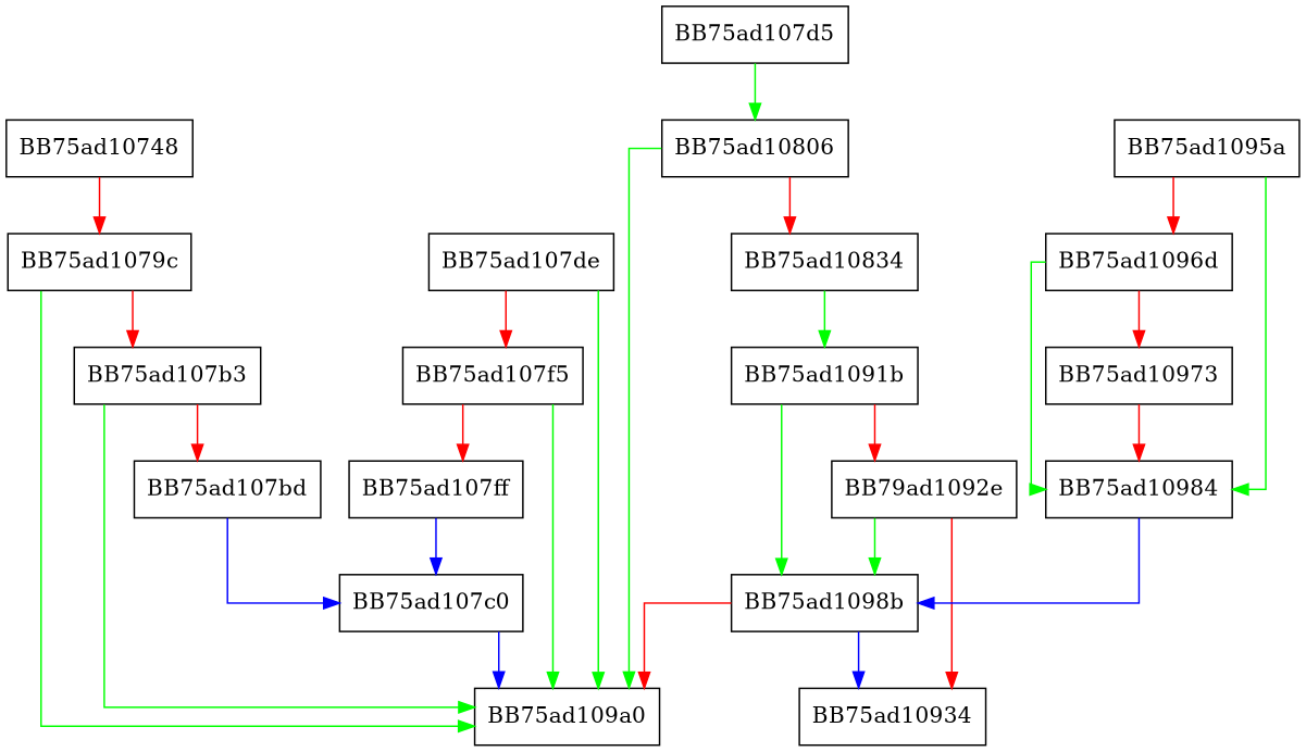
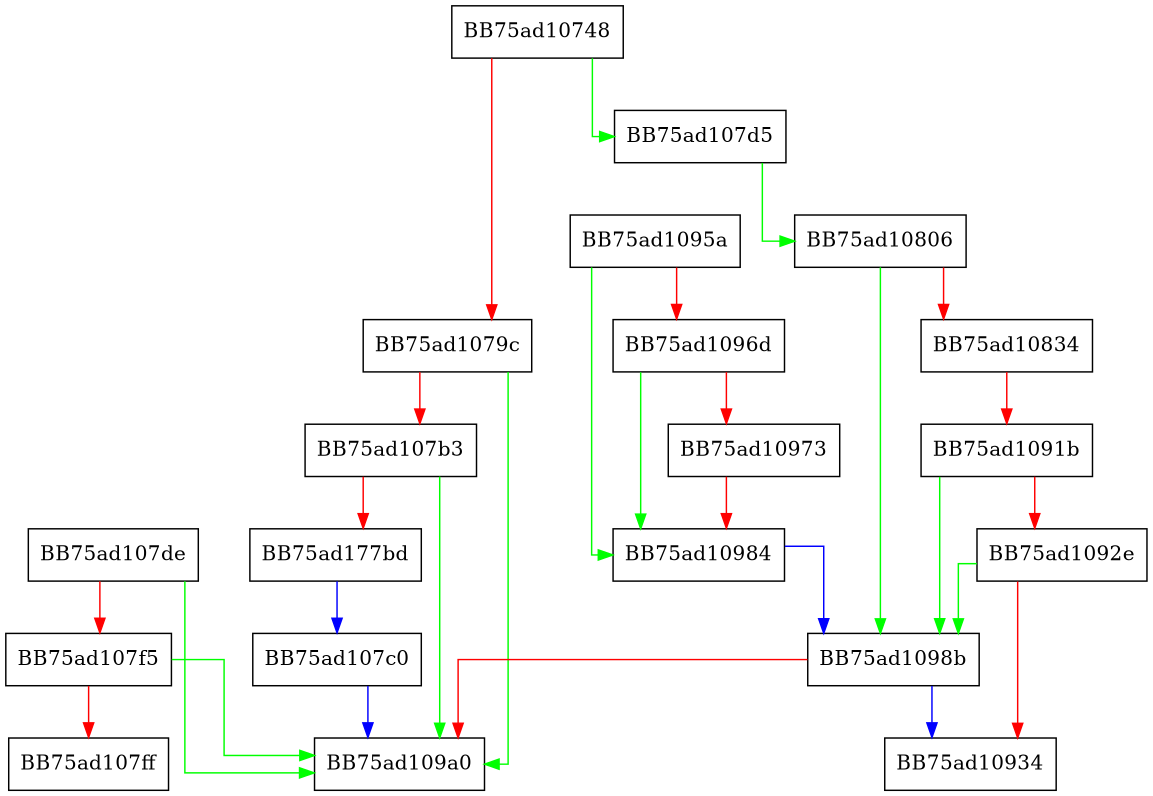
  digraph {
    splines=ortho
    node [shape=box]
    edge [color=red]
    BB75ad10748
    BB75ad107d5
    BB75ad1079c
    BB75ad10806
    BB75ad109a0
    BB75ad107b3
    BB75ad10834
    BB75ad107de
    BB75ad107f5
-   BB75ad107bd
+   BB75ad107bd [label=BB75ad177bd]
    BB75ad107c0
    BB75ad1091b
    BB75ad107ff
    BB75ad1098b
-   BB75ad1092e [label=BB79ad1092e]
+   BB75ad1092e
    n16 [label=BB75ad10984]
    BB75ad1095a
    BB75ad1096d
    BB75ad10934
    BB75ad10973
+   BB75ad10748 -> BB75ad107d5 [color=green]
    BB75ad10748 -> BB75ad1079c
    BB75ad107d5 -> BB75ad10806 [color=green]
    BB75ad1079c -> BB75ad109a0 [color=green]
    BB75ad1079c -> BB75ad107b3
-   BB75ad10806 -> BB75ad109a0 [color=green]
+   BB75ad10806 -> BB75ad1098b [color=green]
    BB75ad10806 -> BB75ad10834
    BB75ad107b3 -> BB75ad109a0 [color=green]
    BB75ad107b3 -> BB75ad107bd
-   BB75ad10834 -> BB75ad1091b [color=green]
+   BB75ad10834 -> BB75ad1091b
    BB75ad107de -> BB75ad109a0 [color=green]
    BB75ad107de -> BB75ad107f5
    BB75ad107f5 -> BB75ad109a0 [color=green]
    BB75ad107f5 -> BB75ad107ff
    BB75ad107bd -> BB75ad107c0 [color=blue]
    BB75ad107c0 -> BB75ad109a0 [color=blue]
    BB75ad1091b -> BB75ad1098b [color=green]
    BB75ad1091b -> BB75ad1092e
-   BB75ad107ff -> BB75ad107c0 [color=blue]
    BB75ad1098b -> BB75ad109a0
    BB75ad1098b -> BB75ad10934 [color=blue]
    BB75ad1092e -> BB75ad1098b [color=green]
    BB75ad1092e -> BB75ad10934
    n16 -> BB75ad1098b [color=blue]
    BB75ad1095a -> n16 [color=green]
    BB75ad1095a -> BB75ad1096d
    BB75ad1096d -> n16 [color=green]
    BB75ad1096d -> BB75ad10973
    BB75ad10973 -> n16
  }
